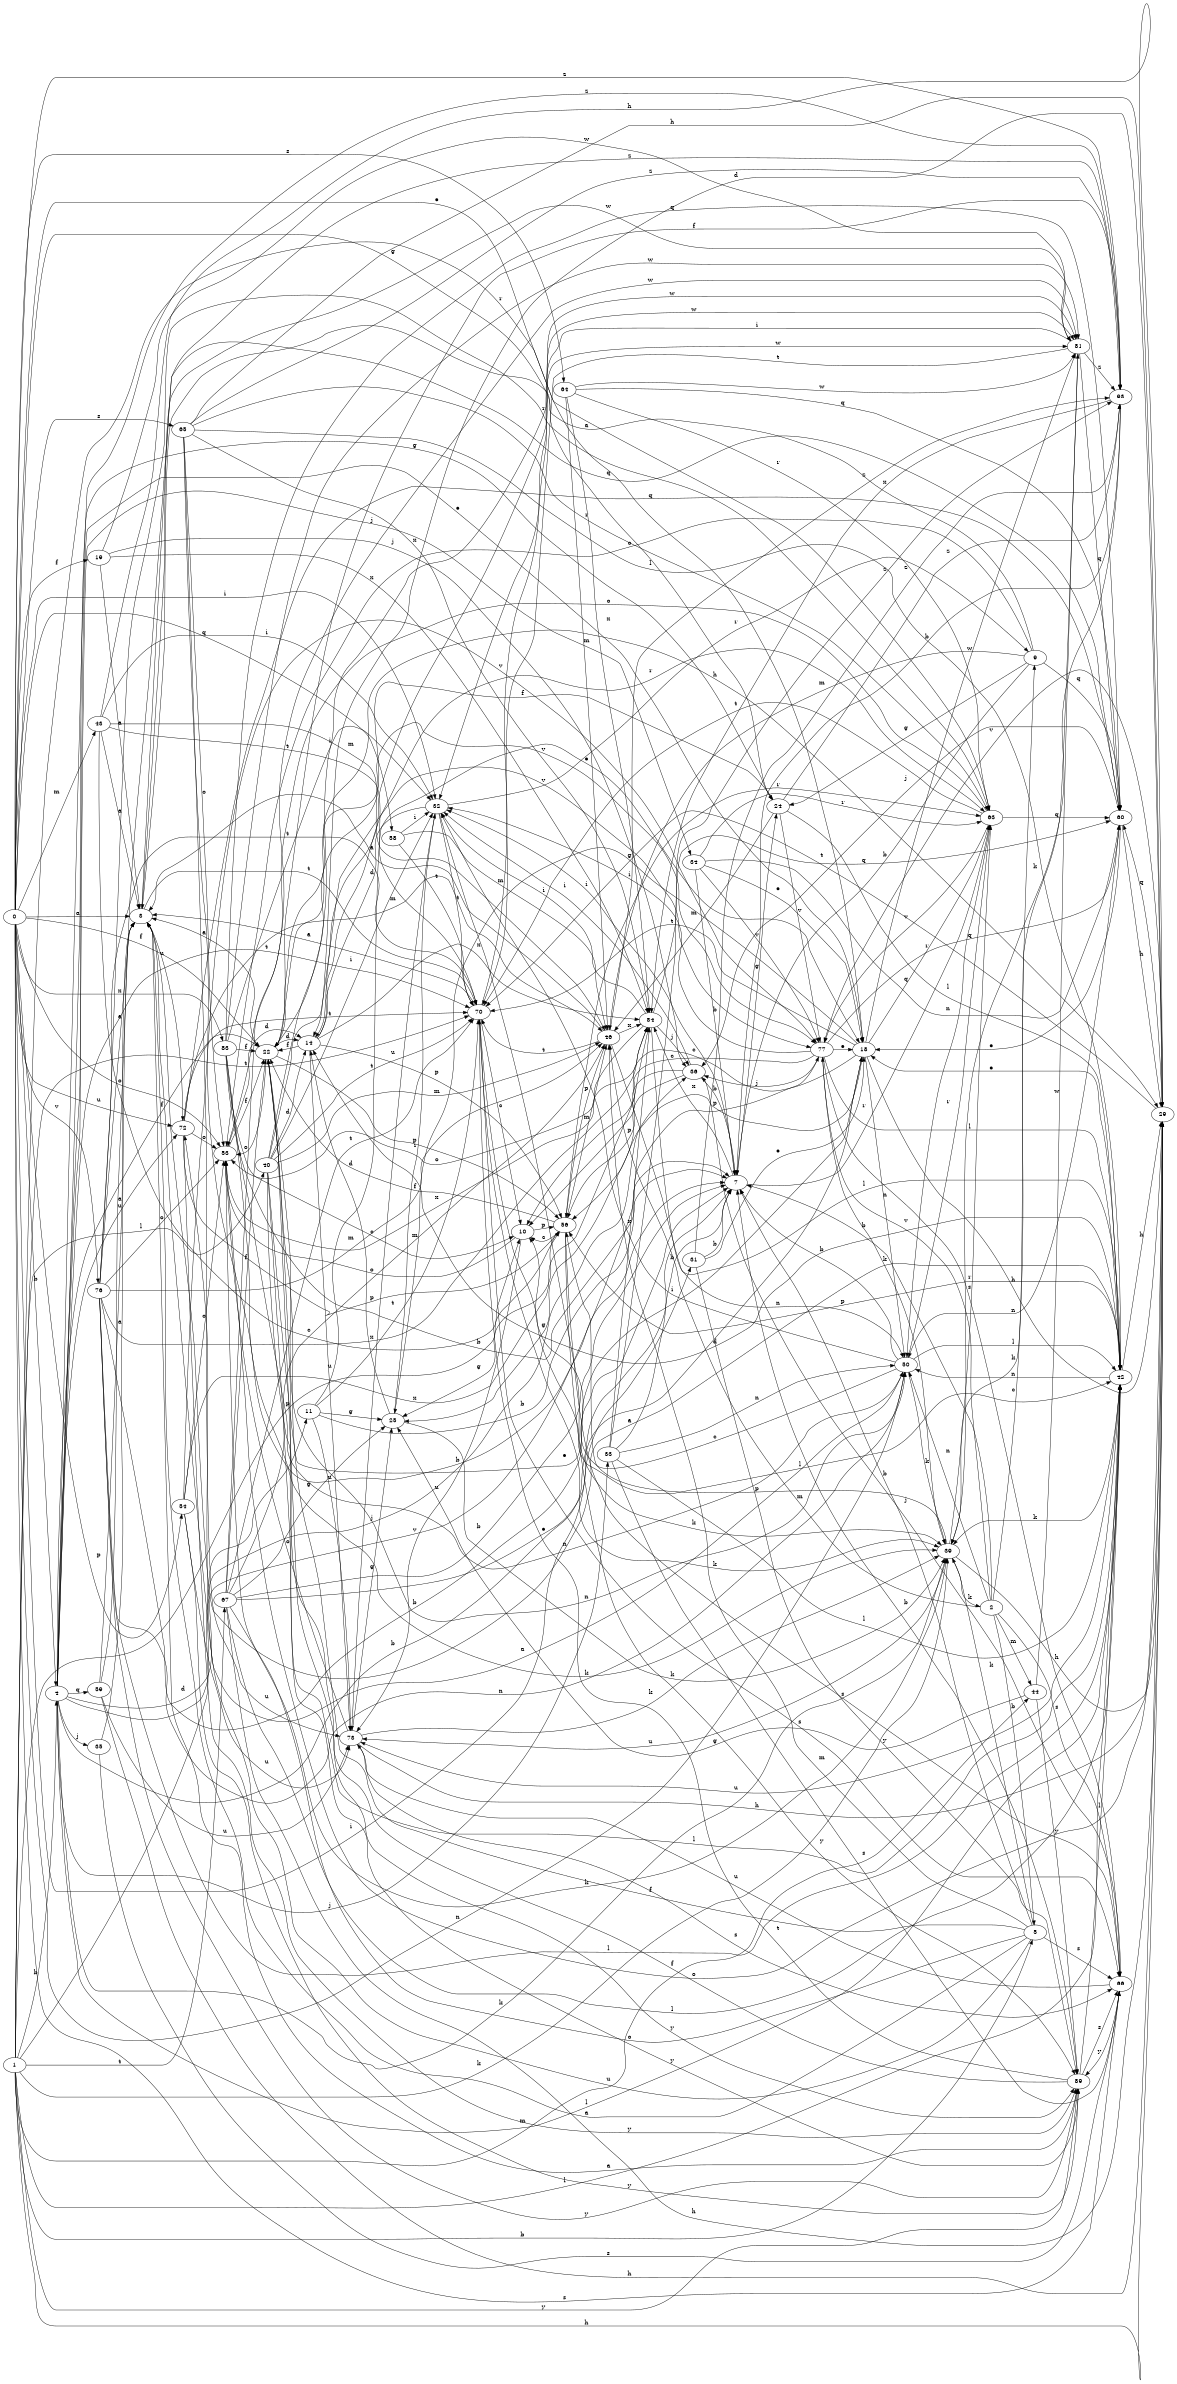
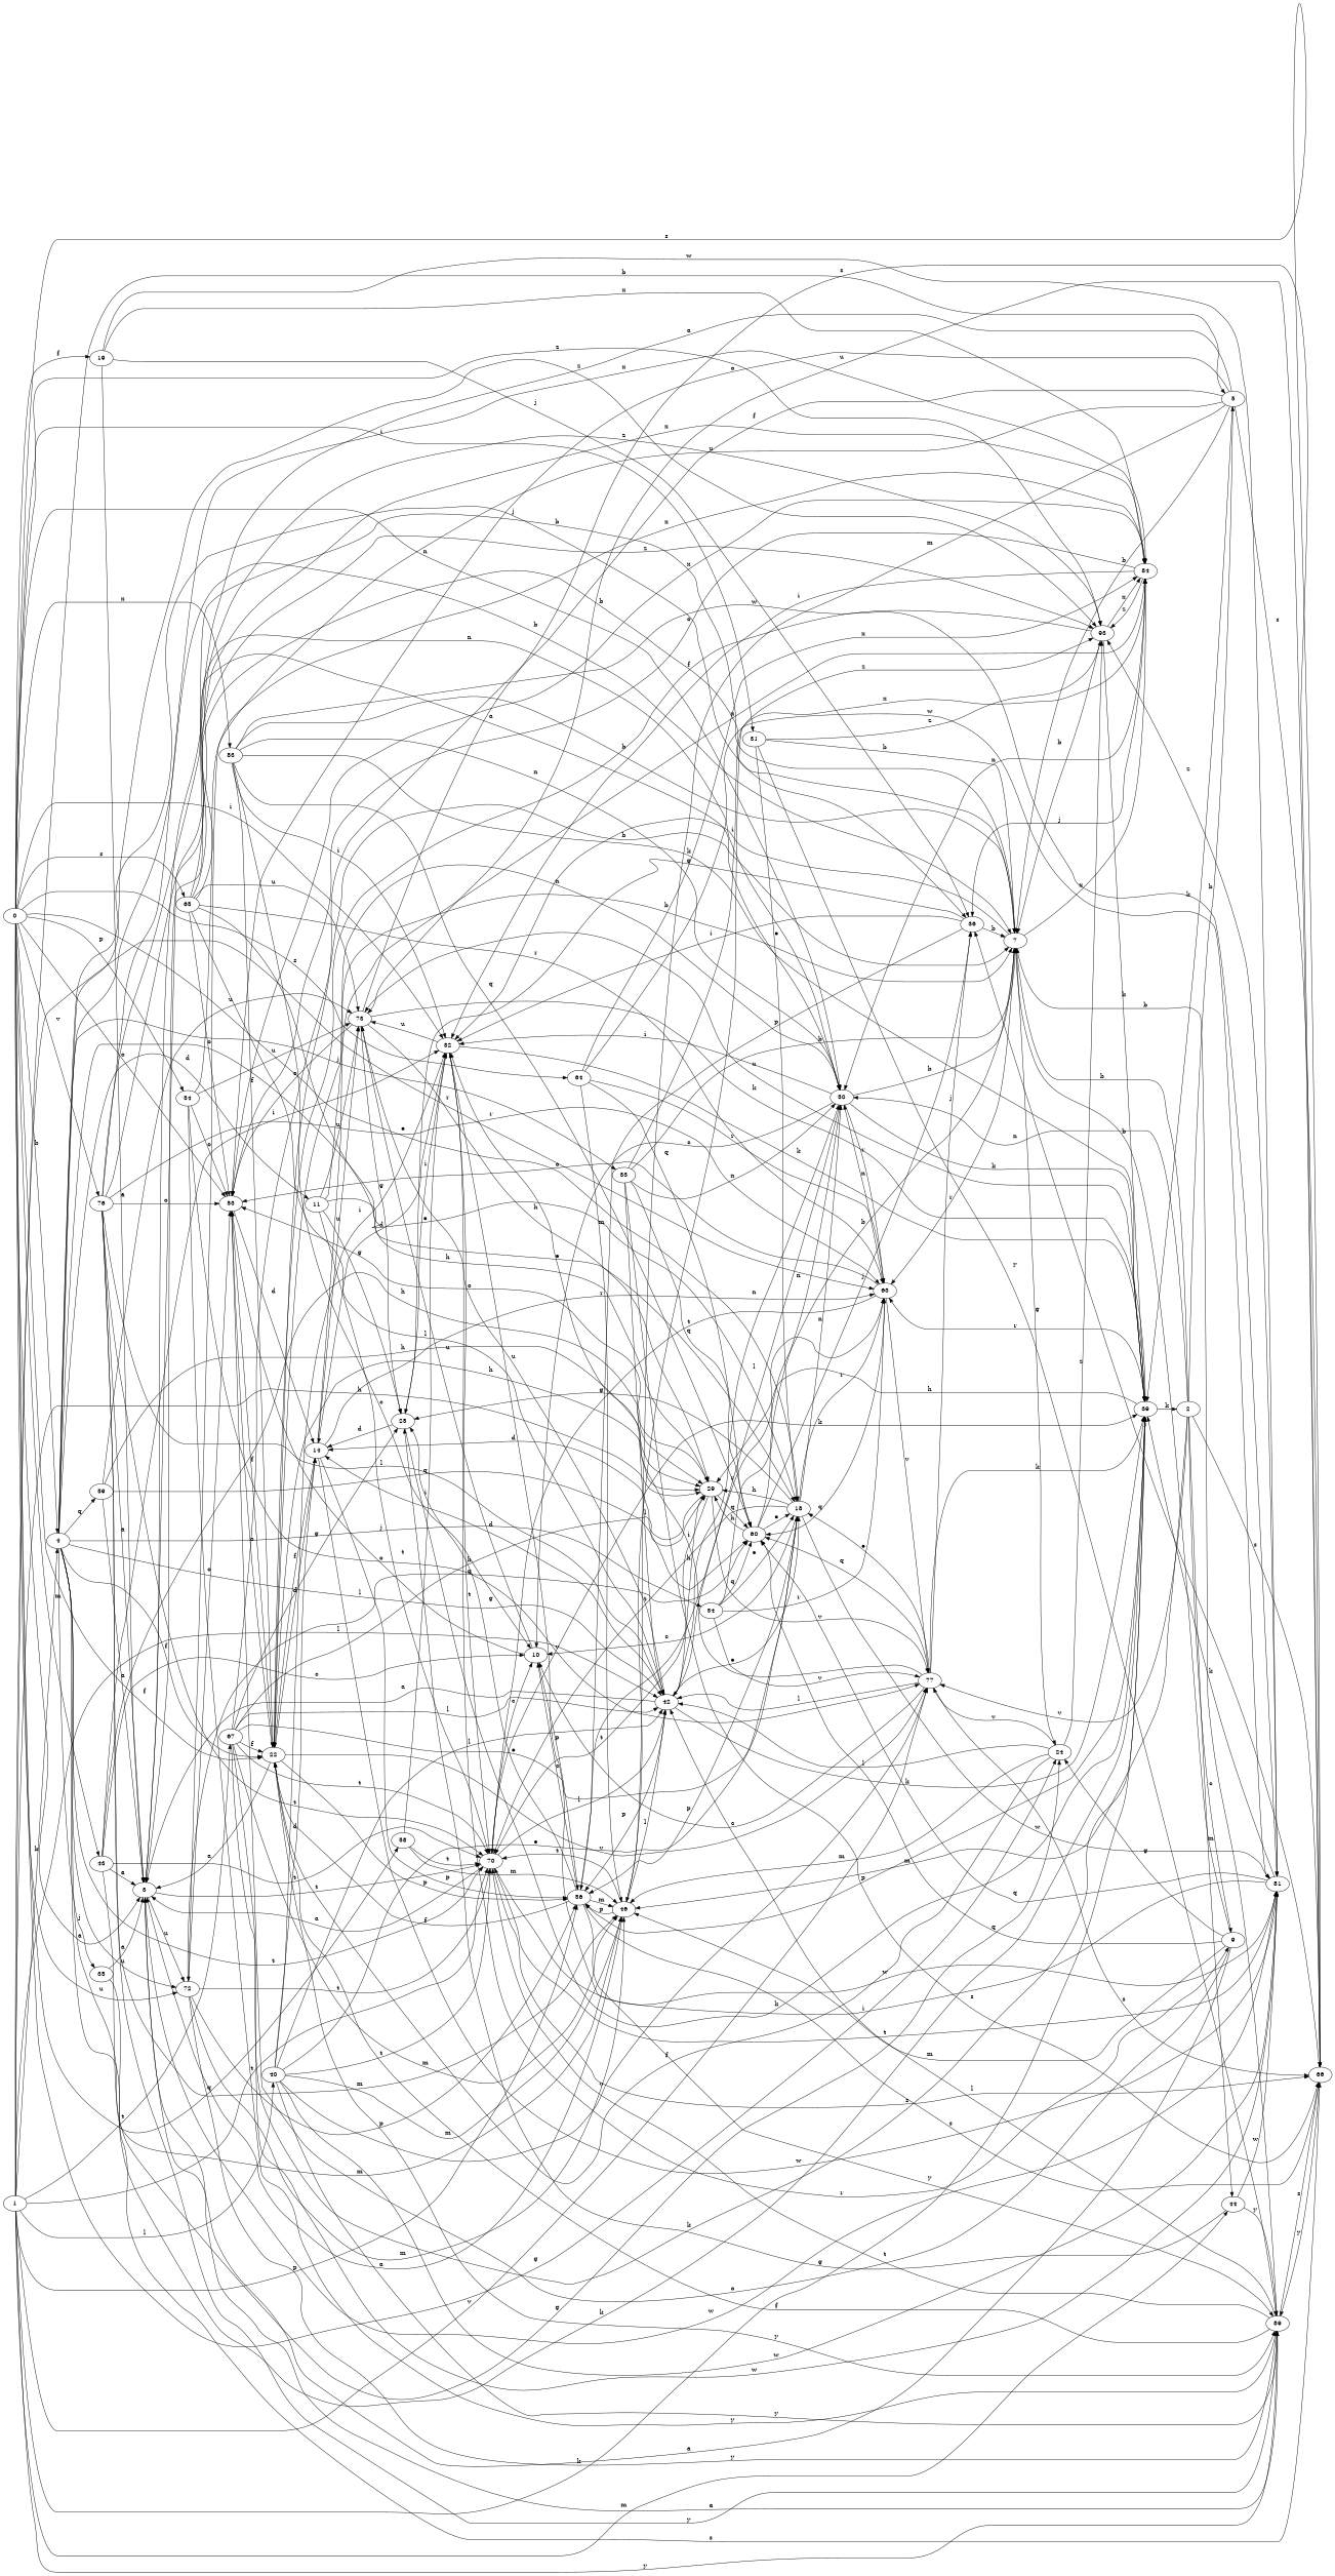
  strict digraph {
    rankdir=LR
    0
    3
    4
    18
    19
    22
    24
    31
    32
    43
    50
    53
    54
    58
    64
    65
    66
    72
    76
    83
    93
    70
    81
    39
    42
    7
    11
    33
    34
    35
    36
    59
    29
    56
    63
    10
    25
    84
    77
    89
    14
    46
    9
    73
    60
    1
    5
    40
    44
    67
    2
    0 -> 3 [label=a]
    0 -> 4 [label=b]
    0 -> 18 [label=e]
    0 -> 19 [label=f]
    0 -> 22 [label=f]
    0 -> 24 [label=g]
    0 -> 31 [label=i]
    0 -> 32 [label=i]
    0 -> 43 [label=m]
    0 -> 50 [label=n]
    0 -> 53 [label=o]
    0 -> 54 [label=p]
    0 -> 58 [label=q]
    0 -> 64 [label=s]
    0 -> 65 [label=s]
    0 -> 66 [label=s]
    0 -> 72 [label=u]
    0 -> 76 [label=v]
    0 -> 83 [label=x]
    0 -> 93 [label=z]
    3 -> 72 [label=u]
    3 -> 93 [label=z]
    3 -> 70 [label=t]
    3 -> 81 [label=w]
    4 -> 18 [label=e]
    4 -> 22 [label=f]
    4 -> 24 [label=g]
    4 -> 72 [label=u]
    4 -> 93 [label=z]
    4 -> 70 [label=t]
    4 -> 39 [label=k]
    4 -> 42 [label=l]
    4 -> 7 [label=b]
    4 -> 11 [label=d]
    4 -> 33 [label=j]
    4 -> 34 [label=j]
    4 -> 35 [label=j]
    4 -> 36 [label=j]
    4 -> 59 [label=q]
    18 -> 50 [label=n]
    18 -> 70 [label=t]
    18 -> 81 [label=w]
    18 -> 29 [label=h]
    18 -> 56 [label=p]
    18 -> 63 [label=r]
    18 -> 10 [label=c]
    18 -> 25 [label=g]
    19 -> 3 [label=a]
    19 -> 81 [label=w]
    19 -> 36 [label=j]
    19 -> 84 [label=x]
    22 -> 3 [label=a]
    22 -> 50 [label=n]
    22 -> 53 [label=o]
    22 -> 29 [label=h]
    22 -> 56 [label=p]
    22 -> 77 [label=v]
    22 -> 89 [label=y]
    22 -> 14 [label=d]
    24 -> 22 [label=f]
    24 -> 93 [label=z]
    24 -> 42 [label=l]
    24 -> 77 [label=v]
    24 -> 46 [label=m]
    31 -> 18 [label=e]
    31 -> 93 [label=z]
    31 -> 7 [label=b]
    31 -> 89 [label=y]
    32 -> 70 [label=t]
    32 -> 39 [label=k]
    32 -> 14 [label=d]
    32 -> 9 [label=r]
    32 -> 73 [label=u]
    43 -> 3 [label=a]
    43 -> 32 [label=i]
    43 -> 70 [label=t]
    43 -> 29 [label=h]
    43 -> 10 [label=c]
    43 -> 46 [label=m]
    50 -> 3 [label=a]
    50 -> 32 [label=i]
    50 -> 39 [label=k]
    50 -> 42 [label=l]
    50 -> 7 [label=b]
    50 -> 63 [label=r]
    50 -> 10 [label=c]
    53 -> 22 [label=f]
    53 -> 84 [label=x]
    53 -> 14 [label=d]
    54 -> 53 [label=o]
    54 -> 84 [label=x]
    54 -> 77 [label=v]
    54 -> 89 [label=y]
    54 -> 73 [label=u]
    58 -> 32 [label=i]
    58 -> 70 [label=t]
    58 -> 46 [label=m]
    64 -> 81 [label=w]
    64 -> 63 [label=r]
    64 -> 84 [label=x]
    64 -> 46 [label=m]
    64 -> 60 [label=q]
    65 -> 53 [label=o]
    65 -> 93 [label=z]
    65 -> 42 [label=l]
    65 -> 7 [label=b]
    65 -> 29 [label=h]
    65 -> 63 [label=r]
    65 -> 84 [label=x]
    65 -> 73 [label=u]
    66 -> 36 [label=j]
    66 -> 89 [label=y]
    66 -> 73 [label=u]
    72 -> 53 [label=o]
    72 -> 70 [label=t]
    72 -> 56 [label=p]
    72 -> 89 [label=y]
    72 -> 46 [label=m]
    72 -> 60 [label=q]
    76 -> 3 [label=a]
    76 -> 50 [label=n]
    76 -> 53 [label=o]
    76 -> 70 [label=t]
    76 -> 42 [label=l]
    76 -> 7 [label=b]
    76 -> 63 [label=r]
    76 -> 84 [label=x]
    76 -> 89 [label=y]
    76 -> 46 [label=m]
    83 -> 22 [label=f]
    83 -> 32 [label=i]
    83 -> 50 [label=n]
    83 -> 81 [label=w]
    83 -> 39 [label=k]
    83 -> 7 [label=b]
    83 -> 10 [label=c]
    83 -> 60 [label=q]
    93 -> 22 [label=f]
    93 -> 39 [label=k]
    93 -> 7 [label=b]
    93 -> 84 [label=x]
    70 -> 3 [label=a]
    70 -> 66 [label=s]
    70 -> 81 [label=w]
    70 -> 39 [label=k]
    70 -> 42 [label=l]
    70 -> 10 [label=c]
    81 -> 32 [label=i]
    81 -> 93 [label=z]
    81 -> 70 [label=t]
    81 -> 39 [label=k]
    81 -> 60 [label=q]
    39 -> 29 [label=h]
    39 -> 56 [label=p]
    39 -> 63 [label=r]
    39 -> 73 [label=u]
    39 -> 2 [label=k]
    42 -> 3 [label=a]
    42 -> 18 [label=e]
    42 -> 50 [label=n]
    42 -> 39 [label=k]
    42 -> 29 [label=h]
    42 -> 56 [label=p]
    42 -> 14 [label=d]
    42 -> 73 [label=u]
    7 -> 24 [label=g]
    7 -> 32 [label=i]
    7 -> 63 [label=r]
    7 -> 84 [label=x]
    11 -> 18 [label=e]
    11 -> 70 [label=t]
    11 -> 7 [label=b]
    11 -> 25 [label=g]
    11 -> 73 [label=u]
    33 -> 50 [label=n]
    33 -> 66 [label=s]
    33 -> 42 [label=l]
    33 -> 7 [label=b]
    33 -> 84 [label=x]
    33 -> 60 [label=q]
    34 -> 18 [label=e]
    34 -> 7 [label=b]
    34 -> 63 [label=r]
    34 -> 77 [label=v]
    34 -> 60 [label=q]
    35 -> 3 [label=a]
    35 -> 66 [label=s]
    36 -> 32 [label=i]
    36 -> 7 [label=b]
    36 -> 56 [label=p]
    36 -> 25 [label=g]
    59 -> 3 [label=a]
    59 -> 29 [label=h]
    59 -> 73 [label=u]
    59 -> 60 [label=q]
    29 -> 53 [label=o]
    29 -> 70 [label=t]
    29 -> 77 [label=v]
    29 -> 14 [label=d]
    29 -> 60 [label=q]
    56 -> 22 [label=f]
    56 -> 66 [label=s]
    56 -> 63 [label=r]
    56 -> 10 [label=c]
    56 -> 25 [label=g]
    56 -> 89 [label=y]
    56 -> 46 [label=m]
    63 -> 50 [label=n]
    63 -> 53 [label=o]
    63 -> 70 [label=t]
    63 -> 77 [label=v]
    63 -> 60 [label=q]
    10 -> 53 [label=o]
    10 -> 56 [label=p]
    10 -> 73 [label=u]
    25 -> 32 [label=i]
    25 -> 39 [label=k]
    25 -> 14 [label=d]
    84 -> 32 [label=i]
    84 -> 50 [label=n]
    84 -> 53 [label=o]
    84 -> 93 [label=z]
    84 -> 36 [label=j]
    77 -> 18 [label=e]
    77 -> 32 [label=i]
    77 -> 66 [label=s]
    77 -> 39 [label=k]
    77 -> 42 [label=l]
    77 -> 36 [label=j]
    77 -> 10 [label=c]
    77 -> 60 [label=q]
    89 -> 3 [label=a]
    89 -> 22 [label=f]
    89 -> 66 [label=s]
    89 -> 70 [label=t]
    89 -> 42 [label=l]
    89 -> 7 [label=b]
    14 -> 22 [label=f]
    14 -> 81 [label=w]
    14 -> 56 [label=p]
    14 -> 63 [label=r]
    14 -> 84 [label=x]
    14 -> 73 [label=u]
    46 -> 3 [label=a]
    46 -> 93 [label=z]
    46 -> 70 [label=t]
    46 -> 42 [label=l]
    46 -> 56 [label=p]
-   46 -> 84 [label=x]
    9 -> 3 [label=a]
    9 -> 24 [label=g]
    9 -> 53 [label=o]
    9 -> 7 [label=b]
    9 -> 46 [label=m]
    9 -> 60 [label=q]
    73 -> 53 [label=o]
    73 -> 66 [label=s]
    73 -> 39 [label=k]
    73 -> 29 [label=h]
    73 -> 25 [label=g]
    60 -> 18 [label=e]
    60 -> 50 [label=n]
    60 -> 36 [label=j]
    60 -> 29 [label=h]
    1 -> 4 [label=b]
    1 -> 70 [label=t]
    1 -> 39 [label=k]
    1 -> 42 [label=l]
    1 -> 29 [label=h]
    1 -> 56 [label=p]
    1 -> 63 [label=r]
    1 -> 77 [label=v]
    1 -> 89 [label=y]
    1 -> 5 [label=b]
    1 -> 40 [label=l]
    1 -> 44 [label=m]
    1 -> 67 [label=t]
    5 -> 3 [label=a]
    5 -> 22 [label=f]
    5 -> 53 [label=o]
    5 -> 66 [label=s]
    5 -> 72 [label=u]
    5 -> 39 [label=k]
    5 -> 7 [label=b]
    5 -> 46 [label=m]
    40 -> 18 [label=e]
    40 -> 32 [label=i]
    40 -> 70 [label=t]
    40 -> 81 [label=w]
    40 -> 42 [label=l]
    40 -> 77 [label=v]
    40 -> 89 [label=y]
    40 -> 14 [label=d]
    40 -> 46 [label=m]
    44 -> 81 [label=w]
    44 -> 25 [label=g]
    44 -> 89 [label=y]
    67 -> 18 [label=e]
    67 -> 22 [label=f]
    67 -> 70 [label=t]
    67 -> 81 [label=w]
    67 -> 39 [label=k]
    67 -> 42 [label=l]
    67 -> 7 [label=b]
    67 -> 29 [label=h]
    67 -> 25 [label=g]
    67 -> 46 [label=m]
    2 -> 50 [label=n]
    2 -> 66 [label=s]
    2 -> 7 [label=b]
    2 -> 77 [label=v]
    2 -> 46 [label=m]
    2 -> 9 [label=c]
    2 -> 5 [label=b]
    2 -> 44 [label=m]
  }
